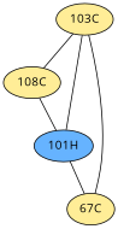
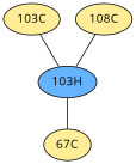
  graph {
    fontname="Open Sans"
    node [fillcolor="#FFED97" fontname="Open Sans" style=radial]
    edge [fontname="Open Sans" penwidth=1]
    n1 [label="103C"]
    "108C"
    "67C"
-   "101H" [fillcolor="#66B3FF"]
-   n1 -- "108C"
-   n1 -- "67C"
+   "101H" [fillcolor="#66B3FF" label="103H"]
    n1 -- "101H"
    "108C" -- "101H"
    "101H" -- "67C"
  }
